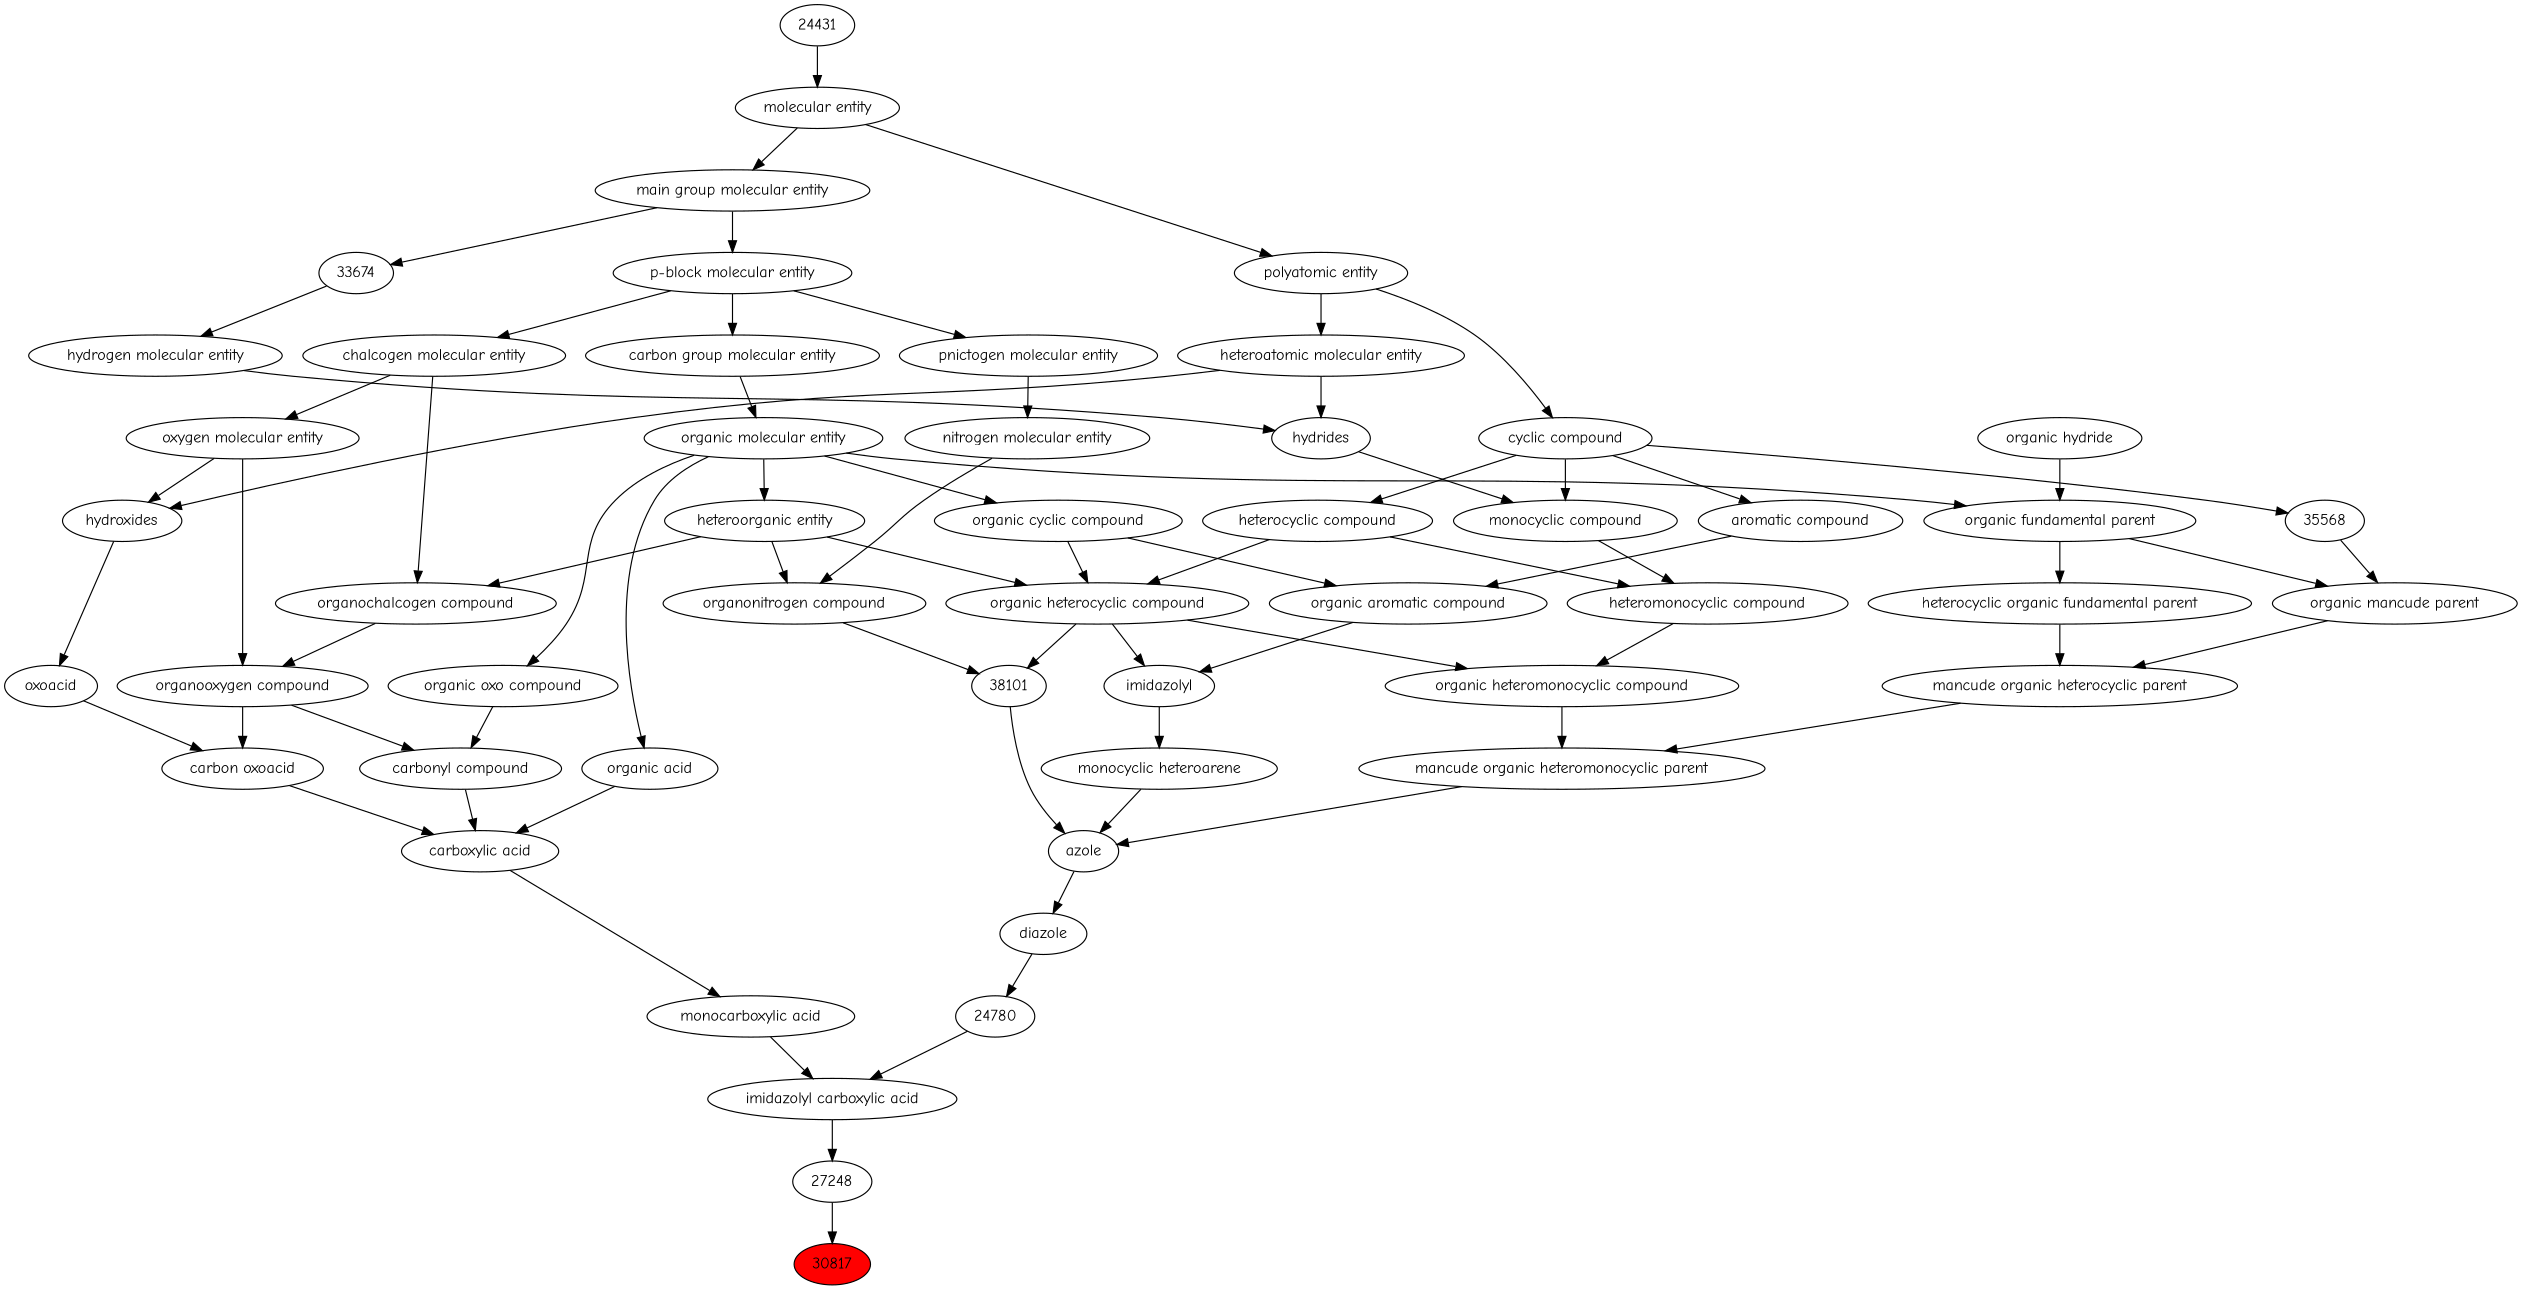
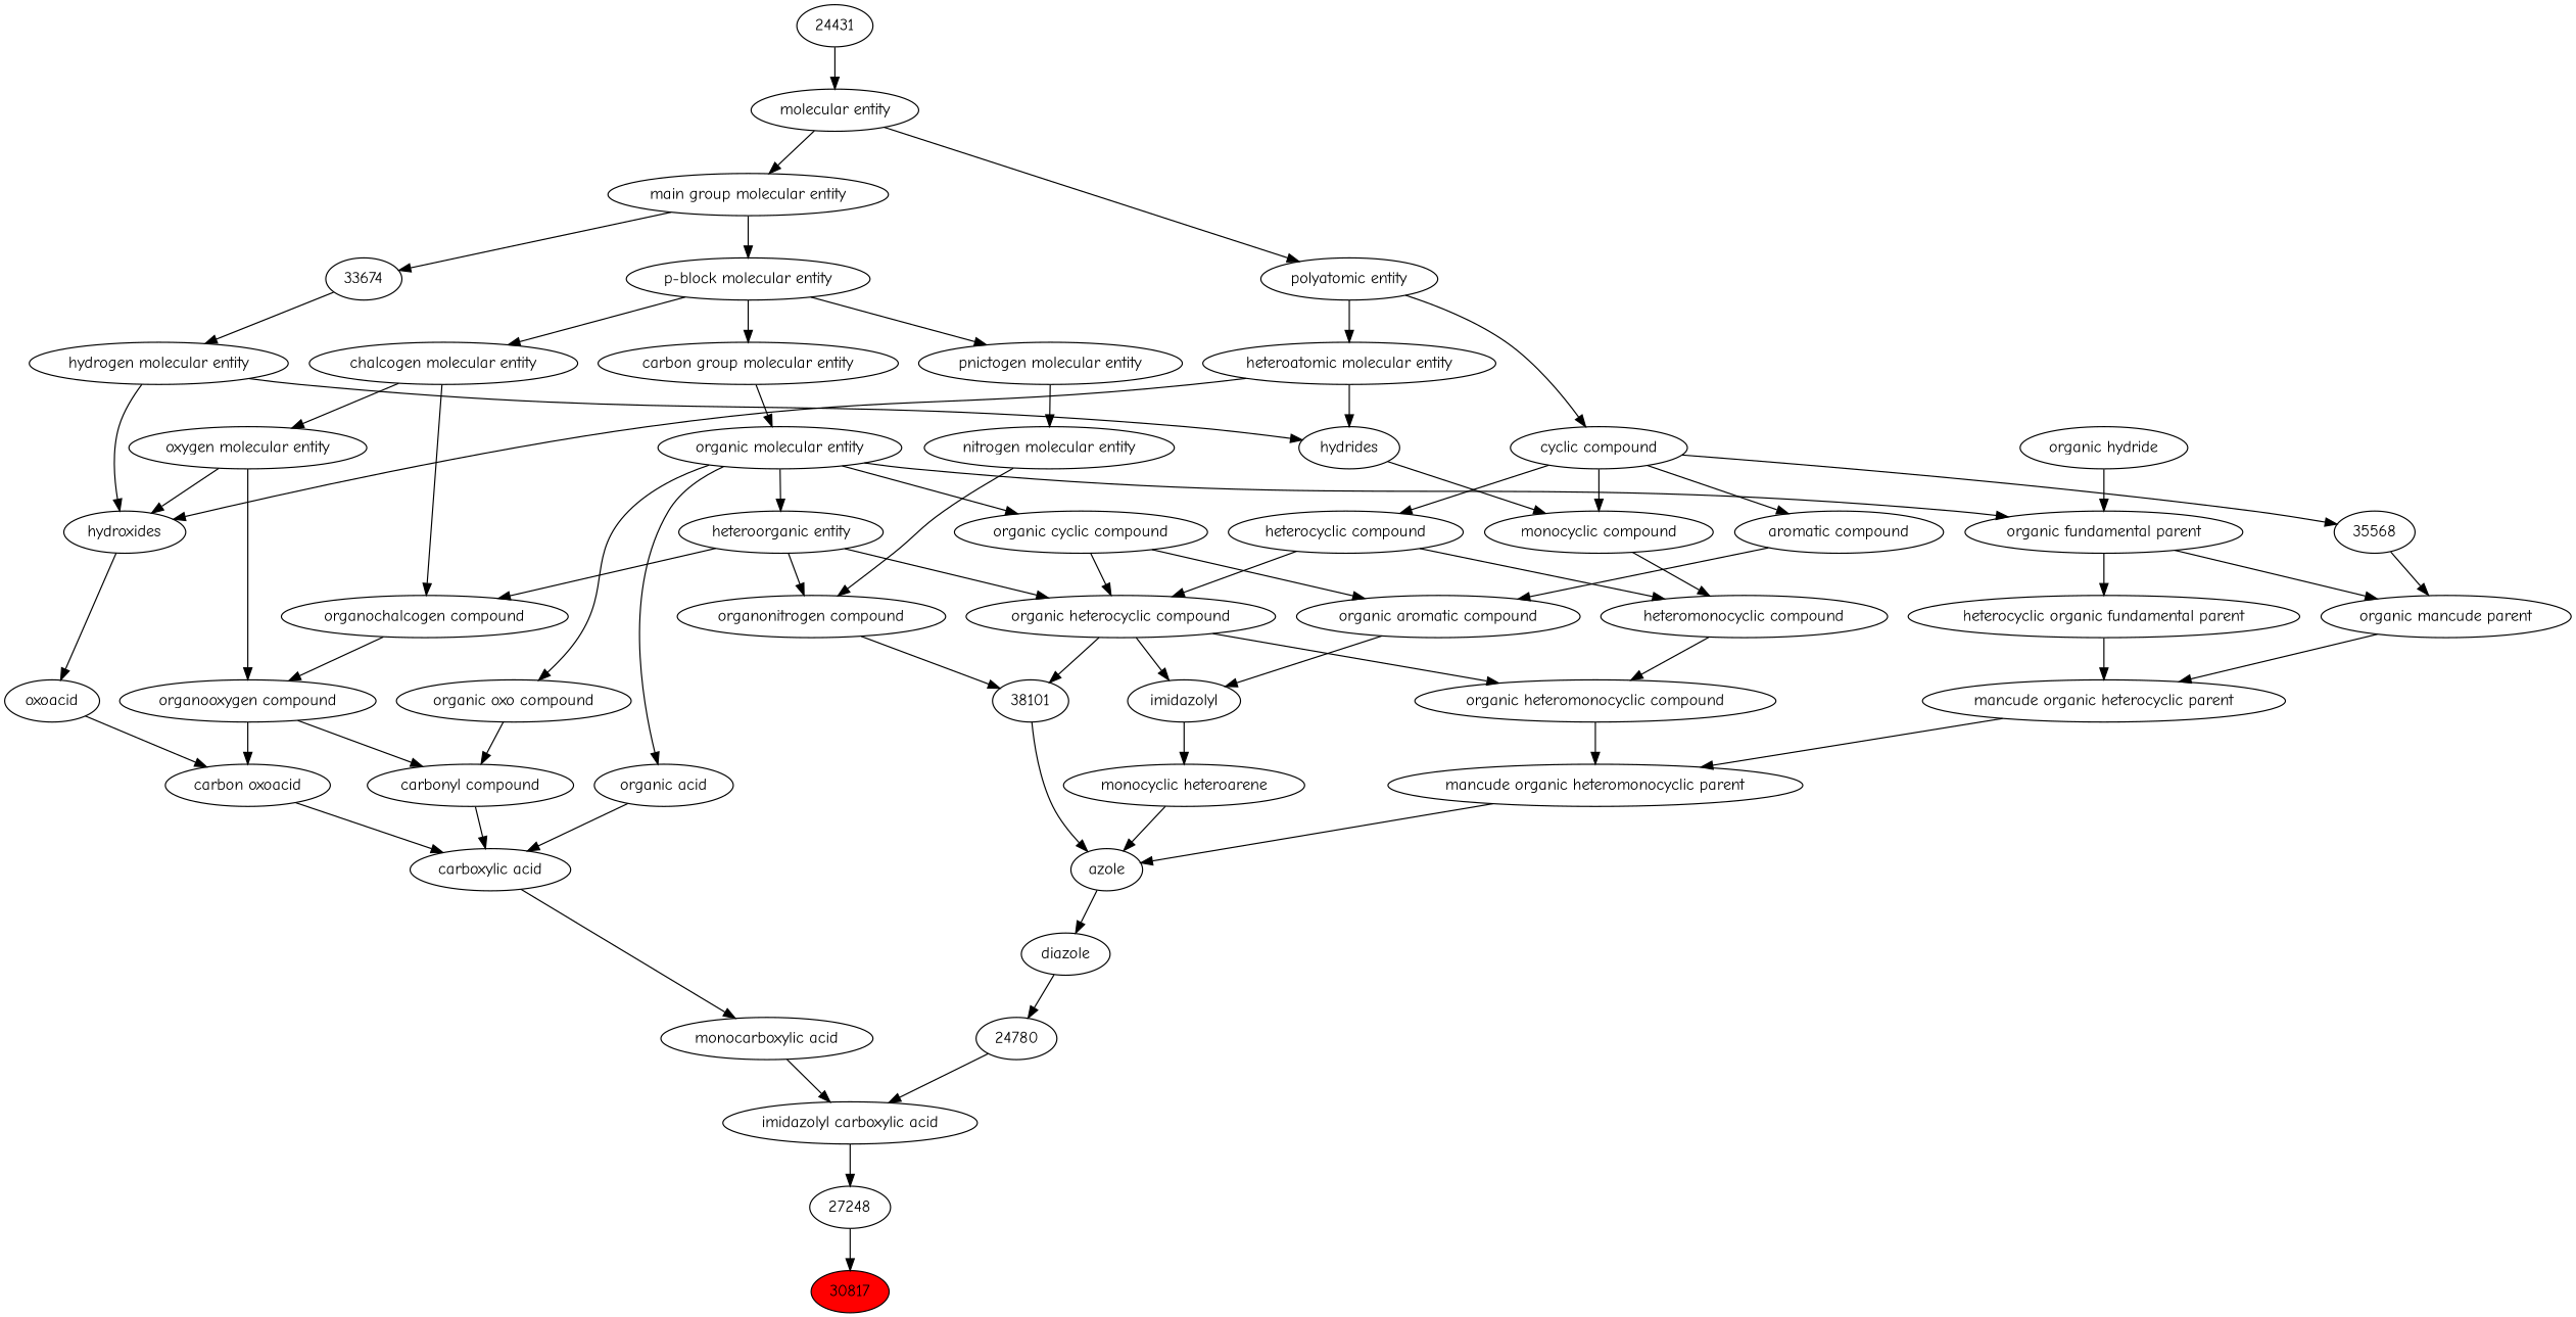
  digraph {
    fontname="Comic Neue"
    node [fontname="Comic Neue"]
    edge [fontname="Comic Neue"]
    n1 [fillcolor=red label=30817 style=filled]
    n2 [label=27248]
    n3 [label="imidazolyl carboxylic acid"]
    n4 [label="monocarboxylic acid"]
    n5 [label=24780]
    n6 [label="carboxylic acid"]
    n7 [label=diazole]
    n8 [label="carbonyl compound"]
    n9 [label="carbon oxoacid"]
    n10 [label="organic acid"]
    n11 [label=azole]
    n12 [label="organic oxo compound"]
    n13 [label="organooxygen compound"]
    n14 [label=oxoacid]
    n15 [label="organic molecular entity"]
    n16 [label="heteroorganic entity"]
    n17 [label="organic cyclic compound"]
    n18 [label="organic fundamental parent"]
    n19 [label="organochalcogen compound"]
    n20 [label="organic heterocyclic compound"]
    n21 [label="organonitrogen compound"]
    n22 [label="organic aromatic compound"]
    n23 [label="organic mancude parent"]
    n24 [label="heterocyclic organic fundamental parent"]
    n25 [label="mancude organic heteromonocyclic parent"]
    n26 [label="monocyclic heteroarene"]
    n27 [label=38101]
    n28 [label="oxygen molecular entity"]
    n29 [label=hydroxides]
    n30 [label="carbon group molecular entity"]
    n31 [label="organic heteromonocyclic compound"]
    n32 [label="mancude organic heterocyclic parent"]
    n33 [label=imidazolyl]
    n34 [label="chalcogen molecular entity"]
    n35 [label="hydrogen molecular entity"]
    n36 [label=hydrides]
    n37 [label="monocyclic compound"]
    n38 [label="heteroatomic molecular entity"]
    n39 [label="p-block molecular entity"]
    n40 [label="pnictogen molecular entity"]
    n41 [label="nitrogen molecular entity"]
    n42 [label="heteromonocyclic compound"]
    n43 [label="heterocyclic compound"]
    n44 [label=33674]
    n45 [label="polyatomic entity"]
    n46 [label="cyclic compound"]
    n47 [label=35568]
    n48 [label="aromatic compound"]
    n49 [label="main group molecular entity"]
    n50 [label="molecular entity"]
    n51 [label="organic hydride"]
    n52 [label=24431]
    n2 -> n1
    n3 -> n2
    n4 -> n3
    n5 -> n3
    n6 -> n4
    n7 -> n5
    n8 -> n6
    n9 -> n6
    n10 -> n6
    n11 -> n7
    n12 -> n8
    n13 -> n8
    n13 -> n9
    n14 -> n9
    n15 -> n10
    n15 -> n12
    n15 -> n16
    n15 -> n17
    n15 -> n18
    n16 -> n19
    n16 -> n20
    n16 -> n21
    n17 -> n20
    n17 -> n22
    n18 -> n23
    n18 -> n24
    n19 -> n13
    n20 -> n27
    n20 -> n31
    n20 -> n33
    n21 -> n27
    n22 -> n33
    n23 -> n32
    n24 -> n32
    n25 -> n11
    n26 -> n11
    n27 -> n11
    n28 -> n13
    n28 -> n29
    n29 -> n14
    n30 -> n15
    n31 -> n25
    n32 -> n25
    n33 -> n26
    n34 -> n19
    n34 -> n28
+   n35 -> n29
    n35 -> n36
    n36 -> n37
    n37 -> n42
    n38 -> n29
    n38 -> n36
    n39 -> n30
    n39 -> n34
    n39 -> n40
    n40 -> n41
    n41 -> n21
    n42 -> n31
    n43 -> n20
    n43 -> n42
    n44 -> n35
    n45 -> n38
    n45 -> n46
    n46 -> n37
    n46 -> n43
    n46 -> n47
    n46 -> n48
    n47 -> n23
    n48 -> n22
    n49 -> n39
    n49 -> n44
    n50 -> n45
    n50 -> n49
    n51 -> n18
    n52 -> n50
  }
